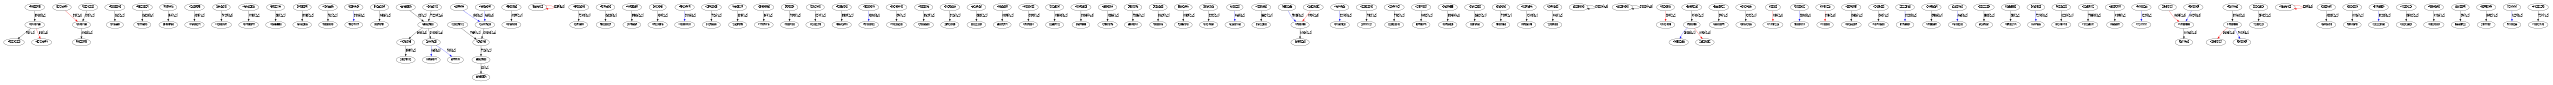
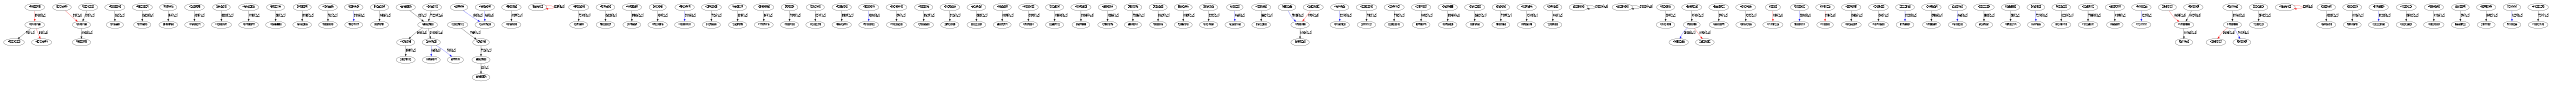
  digraph {
    fontname="Patrick Hand"
    nodesep=0.5
    node [fillcolor=white fontname="Patrick Hand" style=filled]
    edge [color=black fontname="Patrick Hand" penwidth=1]
    -434707165
    -988272320
    -521246797
    434707165
-   975833915 [label=975233915]
+   975833915
    -930303070
    184166654
    -950238029
    981946043
    191094716
    357575960
    -126259895
    -746485219
    364486310
    -725387691
    -767632536
    -379353899
    459332174
    -736565553
    379353899
    767632536
    -184166654
    930303070
    783547487
    954249719
    572662049
    303948951
    -650629588
    -72963145
    267419625
    230295172
    650629588
    667650584
    -954031568
    -401604840
    156676728
    -759386375
    720916544
    -981946043
    950238029
    521246797
    -479358659
    247956369
    34727045
    -493240516
    -954249719
    -783547487
    -259420435
    872906364
    746485219
    126259895
    -357575960
    -191094716
    89398887
    710304188
    133421473
    472882290
    -925561843
    -556726944
    -153807017
    -931388402
    -572757710
    -978206283
    -93030876
    -293863603
    -872906364
    259420435
    -230295172
    72963145
    988272320
    -642694861
    883222884
    -75686009
    658892919
    769064079
    63994974
    -710304188
    -89398887
    131265871
    826509112
    -737986525
    346394555
    -65570347
    -295013196
    295013196
    65570347
    293863603
    93030876
    556726944
    925561843
    351672486
    487274064
    46180238
    -626831768
    -133516968
    816722538
    145532656
    -49003755
    567593260
    -76779636
    -841601520
    -820523878
    284971721
    -267419625
    -284971721
    820523878
    -215191081
    539958794
    -346394555
    737986525
    -816722538
    133516968
    401604840
    954031568
    -720916544
    759386375
    487973603
    124854333
    602857070
    -602857070
    493240516
    -34727045
    -567593260
    49003755
    -145532656
    265204352
    -566685922
    -606188099
    -487274064
    -351672486
    4188308
    -717151226
    931388402
    153807017
    717151226
    -4188308
    -303948951
    -572662049
    -124854333
    -487973603
    282225160
    511965587
    -247956369
    479358659
    626831768
    -46180238
    -883222884
    642694861
    736565553
    -459332174
    -63994974
    841601520
    76779636
    978206283
    572757710
    -826509112
    -131265871
    -658892919
    75686009
    -265204352
    -941780266
    -112714141
    254518121
    -479804555
    936117463
    479804555
    -254518121
    904103709
    382426524
    112034224
    -156676728
    725387691
    -364486310
    -904103709
    -667650584
    -769064079
    -936117463
    700243387
    905470690
    -511965587
    -282225160
    -112034224
    -382426524
    -975833915
    -905470690
    -700243387
    -841668113
    606188099
    566685922
    -539958794
    215191081
    112714141
    941780266
    -472882290
    -133421473
    -434707165 -> -988272320 [label="T10(1+2)"]
    -434707165 -> -521246797 [color=red label="G10(2+0)"]
    434707165 -> 975833915 [label="A1480(3+2)"]
    -930303070 -> 184166654 [label="C62(2+2)"]
    -950238029 -> 981946043 [label="C6325(3+1)"]
    191094716 -> 357575960 [label="G47(1+2)"]
    -126259895 -> -746485219 [label="A815(1+2)"]
-   364486310 -> -725387691 [label="T4129(0+3)"]
+   364486310 -> -725387691 [label="G8333(2+2)"]
    -767632536 -> -379353899 [label="A1158(2+2)"]
    459332174 -> -736565553 [label="C58(2+2)"]
    379353899 -> 767632536 [label="G1158(2+2)"]
    -184166654 -> 930303070 [label="T62(2+2)"]
    783547487 -> 954249719 [color=blue label="C1016(0+2)"]
    572662049 -> 303948951 [label="A4586(1+2)"]
    -650629588 -> -72963145 [label="G470(3+8)"]
    -650629588 -> 267419625 [label="C11070(2+6)"]
    -72963145 -> 230295172 [label="G759(1+2)"]
    267419625 -> 769064079 [color=blue label="A60(0+3)"]
    267419625 -> 63994974 [color=blue label="T78(0+2)"]
    650629588 -> 667650584 [label="C8(1+2)"]
    -954031568 -> -401604840 [label="A1399(2+1)"]
    156676728 -> 156676728 [color=red label="G259(5+0)"]
    -759386375 -> 720916544 [label="T2710(3+1)"]
    -981946043 -> 950238029 [label="C6325(3+1)"]
    521246797 -> 434707165 [color=red label="C10(2+0)"]
    -479358659 -> 247956369 [label="G9506(2+2)"]
    34727045 -> -493240516 [label="A849(2+2)"]
    -954249719 -> -783547487 [color=blue label="C1016(0+2)"]
    -259420435 -> 872906364 [label="T126(1+2)"]
    746485219 -> 126259895 [label="G815(1+2)"]
    -357575960 -> -191094716 [label="G47(1+2)"]
    89398887 -> 710304188 [label="T1093(1+2)"]
    133421473 -> 472882290 [label="C271(1+2)"]
    -925561843 -> -556726944 [label="G1539(2+2)"]
    -153807017 -> -931388402 [color=blue label="A8043(0+3)"]
    -572757710 -> -978206283 [label="C94(1+2)"]
    -93030876 -> -293863603 [label="G1629(1+2)"]
    -872906364 -> 259420435 [label="C126(1+2)"]
    -230295172 -> 72963145 [label="T759(1+2)"]
    72963145 -> 650629588 [label="T126(1+2)"]
    988272320 -> 434707165 [label="C10(1+2)"]
    -642694861 -> 883222884 [label="C583(2+2)"]
    -75686009 -> 658892919 [label="A1095(1+2)"]
    -710304188 -> -89398887 [label="C1093(1+2)"]
    131265871 -> 826509112 [label="A15573(3+2)"]
    -737986525 -> 346394555 [label="C10457(4+3)"]
    -65570347 -> -295013196 [label="A3356(1+2)"]
    295013196 -> 65570347 [label="T3356(1+2)"]
    293863603 -> 93030876 [label="G1629(1+2)"]
    556726944 -> 925561843 [label="A1539(2+2)"]
    351672486 -> 487274064 [label="C292(2+1)"]
    46180238 -> -626831768 [color=blue label="A460(0+2)"]
    -133516968 -> 816722538 [label="G6521(2+1)"]
    145532656 -> -49003755 [color=blue label="T5185(0+2)"]
    -49003755 -> 567593260 [label="A1784(2+2)"]
    -76779636 -> -841601520 [color=blue label="C2173(0+2)"]
    -820523878 -> 284971721 [label="T152(1+2)"]
-   -267419625 -> 72963145 [label="C11070(2+6)"]
    -284971721 -> 820523878 [label="T152(1+2)"]
    -215191081 -> 539958794 [label="A4932(1+2)"]
    -346394555 -> 737986525 [label="G10457(4+3)"]
    -816722538 -> 133516968 [label="C6521(2+1)"]
    401604840 -> 954031568 [label="T1399(2+1)"]
    -720916544 -> 759386375 [label="A2710(3+1)"]
    487973603 -> 124854333 [label="A443(1+2)"]
    602857070 -> 602857070 [label="C10337(4+5)"]
    -602857070 -> -602857070 [label="C10337(4+5)"]
-   493240516 -> -34727045 [color=red label="C849(2+2)"]
+   493240516 -> -34727045 [label="C849(2+2)"]
    -567593260 -> 49003755 [label="A1784(2+2)"]
    49003755 -> -145532656 [color=blue label="C5185(0+2)"]
    49003755 -> 265204352 [color=red label="A1934(2+0)"]
    -566685922 -> -606188099 [label="C94(1+2)"]
    -487274064 -> -351672486 [label="A292(2+1)"]
    4188308 -> -717151226 [color=red label="A154(2+0)"]
    931388402 -> 153807017 [color=blue label="C8043(0+3)"]
    717151226 -> -4188308 [color=red label="C154(2+0)"]
    -303948951 -> -572662049 [label="C4586(1+2)"]
    -124854333 -> -487973603 [label="C443(1+2)"]
    282225160 -> 511965587 [color=blue label="C1233(0+2)"]
    -247956369 -> 479358659 [label="C9506(3+1)"]
    626831768 -> -46180238 [color=blue label="A460(0+2)"]
    -883222884 -> 642694861 [label="G583(2+2)"]
    736565553 -> -459332174 [label="C58(2+2)"]
    -63994974 -> -267419625 [color=blue label="G78(0+2)"]
    841601520 -> 76779636 [color=blue label="T2173(0+2)"]
    978206283 -> 572757710 [label="A2207(2+1)"]
    -826509112 -> -131265871 [label="T15573(3+2)"]
    -658892919 -> 75686009 [label="A1095(1+2)"]
    -265204352 -> -49003755 [color=red label="A1934(2+0)"]
    -941780266 -> -112714141 [color=blue label="A229(0+2)"]
    254518121 -> -479804555 [color=red label="A4075(2+0)"]
    -479804555 -> 936117463 [label="A11768(2+3)"]
    479804555 -> -254518121 [color=red label="C4075(2+0)"]
    479804555 -> 904103709 [color=blue label="T4129(0+3)"]
    382426524 -> 112034224 [label="C5732(2+2)"]
    -156676728 -> -156676728 [color=red label="G259(5+0)"]
    725387691 -> -364486310 [label="A8333(2+2)"]
-   -904103709 -> -479804555 [color=blue label="A4129(0+3)"]
+   -904103709 -> -479804555 [label="A4129(0+3)"]
    -667650584 -> -650629588 [label="C8(1+2)"]
    -769064079 -> -267419625 [color=blue label="A60(0+3)"]
    -936117463 -> 479804555 [label="G11768(2+3)"]
    700243387 -> 905470690 [label="A1136(1+2)"]
    -511965587 -> -282225160 [color=blue label="G1233(0+2)"]
    -112034224 -> -382426524 [label="C5732(2+2)"]
-   -975833915 -> -434707165 [label="G1480(3+2)"]
+   -975833915 -> -434707165 [color=red label="G1480(3+2)"]
    -905470690 -> -700243387 [label="A1136(1+2)"]
    -841668113 -> -650629588 [label="T12249(2+6)"]
    606188099 -> 566685922 [label="C94(1+2)"]
    -539958794 -> 215191081 [label="G4932(1+2)"]
    112714141 -> 941780266 [color=blue label="A229(0+2)"]
    -472882290 -> -133421473 [label="T271(1+2)"]
  }
